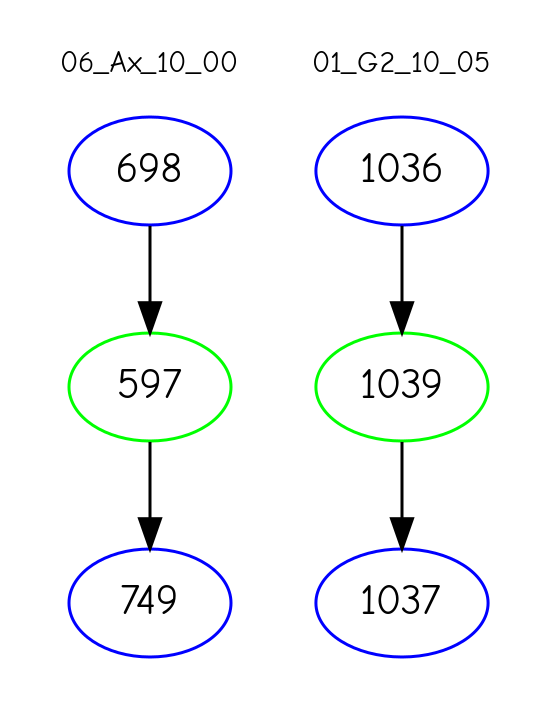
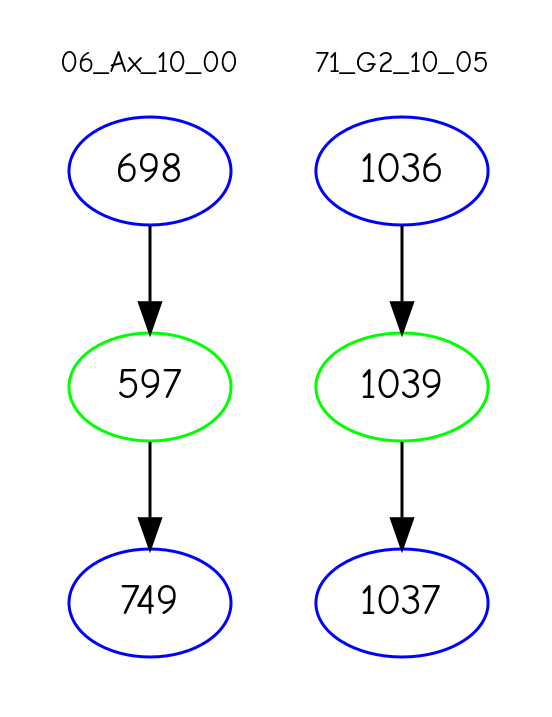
  digraph {
    fontname="Comic Neue"
    node [color=blue fontname="Comic Neue"]
    edge [color=black fontname="Comic Neue"]
    n1 [label=698]
    n2 [color=green label=597]
    n3 [label=749]
    n4 [label=1036]
    n5 [color=green label=1039]
    n6 [label=1037]
    subgraph cluster_1 {
      color=white
      fontsize=10
      label="06_Ax_10_00"
      n1
      n2
      n3
    }
    subgraph cluster_2 {
      color=white
      fontsize=10
-     label="01_G2_10_05"
+     label="71_G2_10_05"
      n4
      n5
      n6
    }
    n1 -> n2
    n2 -> n3
    n4 -> n5
    n5 -> n6
  }
